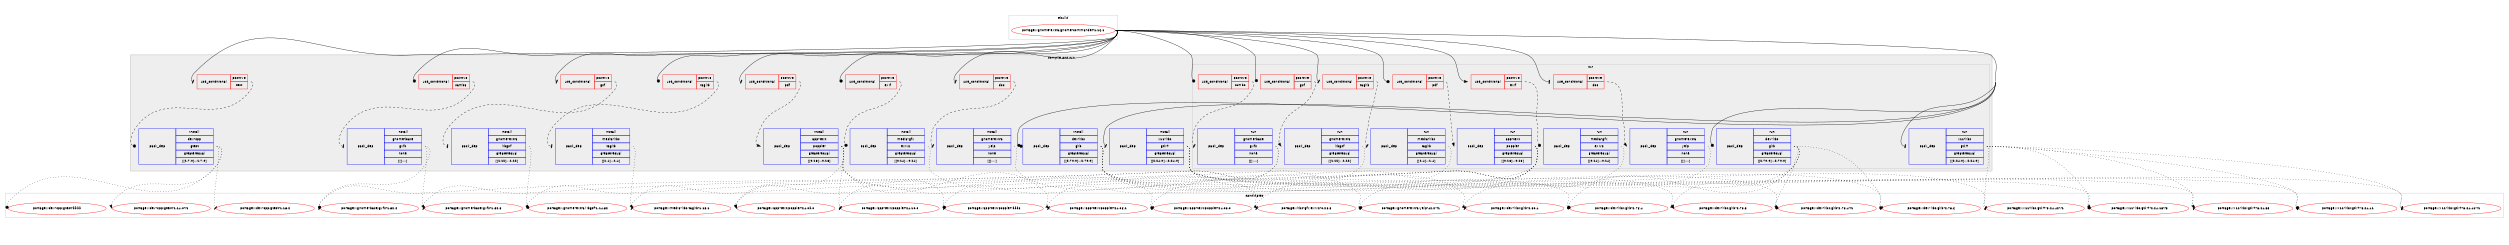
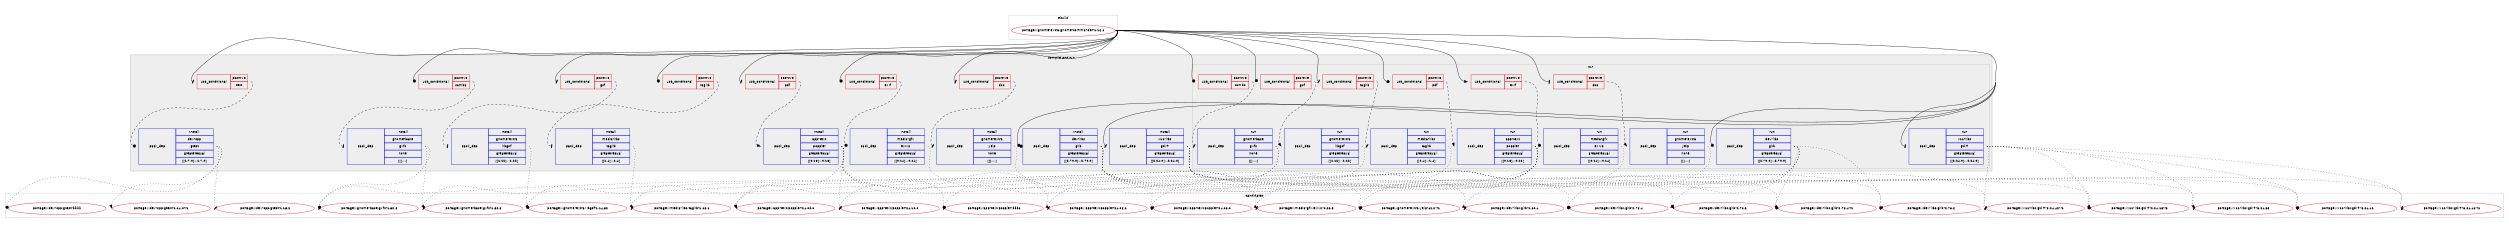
  digraph {
    compound=true
    concentrate=true
    fontname=Helvetica
    fontsize=10
    newrank=true
    rankdir=TB
    ranksep=1.5
    node [color=red fontname=Helvetica fontsize=10 shape=none]
    edge [arrowhead=tee headport=w style=dotted tailport=e weight=100]
    n1 [label="portage://gnome-extra/gnome-commander-1.16.1" width=4 shape=""]
    n2 [color=blue label=<<TABLE BORDER="0" CELLBORDER="1" CELLSPACING="0" CELLPADDING="4" WIDTH="220"><TR><TD ROWSPAN="6" CELLPADDING="30">pack_dep</TD></TR><TR><TD WIDTH="110">install</TD></TR><TR><TD>gnome-extra</TD></TR><TR><TD>yelp</TD></TR><TR><TD>none</TD></TR><TR><TD>[[],,,,]</TD></TR></TABLE>>]
    n3 [label=<<TABLE BORDER="0" CELLBORDER="1" CELLSPACING="0" CELLPADDING="4"><TR><TD ROWSPAN="3" CELLPADDING="10">use_conditional</TD></TR><TR><TD>positive</TD></TR><TR><TD>doc</TD></TR></TABLE>>]
    n4 [color=blue label=<<TABLE BORDER="0" CELLBORDER="1" CELLSPACING="0" CELLPADDING="4" WIDTH="220"><TR><TD ROWSPAN="6" CELLPADDING="30">pack_dep</TD></TR><TR><TD WIDTH="110">install</TD></TR><TR><TD>media-gfx</TD></TR><TR><TD>exiv2</TD></TR><TR><TD>greaterequal</TD></TR><TR><TD>[[0,14],,,0.14]</TD></TR></TABLE>>]
    n5 [label=<<TABLE BORDER="0" CELLBORDER="1" CELLSPACING="0" CELLPADDING="4"><TR><TD ROWSPAN="3" CELLPADDING="10">use_conditional</TD></TR><TR><TD>positive</TD></TR><TR><TD>exif</TD></TR></TABLE>>]
    n6 [color=blue label=<<TABLE BORDER="0" CELLBORDER="1" CELLSPACING="0" CELLPADDING="4" WIDTH="220"><TR><TD ROWSPAN="6" CELLPADDING="30">pack_dep</TD></TR><TR><TD WIDTH="110">install</TD></TR><TR><TD>gnome-extra</TD></TR><TR><TD>libgsf</TD></TR><TR><TD>greaterequal</TD></TR><TR><TD>[[1,12],,,1.12]</TD></TR></TABLE>>]
    n7 [label=<<TABLE BORDER="0" CELLBORDER="1" CELLSPACING="0" CELLPADDING="4"><TR><TD ROWSPAN="3" CELLPADDING="10">use_conditional</TD></TR><TR><TD>positive</TD></TR><TR><TD>gsf</TD></TR></TABLE>>]
    n8 [color=blue label=<<TABLE BORDER="0" CELLBORDER="1" CELLSPACING="0" CELLPADDING="4" WIDTH="220"><TR><TD ROWSPAN="6" CELLPADDING="30">pack_dep</TD></TR><TR><TD WIDTH="110">install</TD></TR><TR><TD>app-text</TD></TR><TR><TD>poppler</TD></TR><TR><TD>greaterequal</TD></TR><TR><TD>[[0,18],,,0.18]</TD></TR></TABLE>>]
    n9 [label=<<TABLE BORDER="0" CELLBORDER="1" CELLSPACING="0" CELLPADDING="4"><TR><TD ROWSPAN="3" CELLPADDING="10">use_conditional</TD></TR><TR><TD>positive</TD></TR><TR><TD>pdf</TD></TR></TABLE>>]
    n10 [color=blue label=<<TABLE BORDER="0" CELLBORDER="1" CELLSPACING="0" CELLPADDING="4" WIDTH="220"><TR><TD ROWSPAN="6" CELLPADDING="30">pack_dep</TD></TR><TR><TD WIDTH="110">install</TD></TR><TR><TD>gnome-base</TD></TR><TR><TD>gvfs</TD></TR><TR><TD>none</TD></TR><TR><TD>[[],,,,]</TD></TR></TABLE>>]
    n11 [label=<<TABLE BORDER="0" CELLBORDER="1" CELLSPACING="0" CELLPADDING="4"><TR><TD ROWSPAN="3" CELLPADDING="10">use_conditional</TD></TR><TR><TD>positive</TD></TR><TR><TD>samba</TD></TR></TABLE>>]
    n12 [color=blue label=<<TABLE BORDER="0" CELLBORDER="1" CELLSPACING="0" CELLPADDING="4" WIDTH="220"><TR><TD ROWSPAN="6" CELLPADDING="30">pack_dep</TD></TR><TR><TD WIDTH="110">install</TD></TR><TR><TD>media-libs</TD></TR><TR><TD>taglib</TD></TR><TR><TD>greaterequal</TD></TR><TR><TD>[[1,4],,,1.4]</TD></TR></TABLE>>]
    n13 [label=<<TABLE BORDER="0" CELLBORDER="1" CELLSPACING="0" CELLPADDING="4"><TR><TD ROWSPAN="3" CELLPADDING="10">use_conditional</TD></TR><TR><TD>positive</TD></TR><TR><TD>taglib</TD></TR></TABLE>>]
    n14 [color=blue label=<<TABLE BORDER="0" CELLBORDER="1" CELLSPACING="0" CELLPADDING="4" WIDTH="220"><TR><TD ROWSPAN="6" CELLPADDING="30">pack_dep</TD></TR><TR><TD WIDTH="110">install</TD></TR><TR><TD>dev-cpp</TD></TR><TR><TD>gtest</TD></TR><TR><TD>greaterequal</TD></TR><TR><TD>[[1,7,0],,,1.7.0]</TD></TR></TABLE>>]
    n15 [label=<<TABLE BORDER="0" CELLBORDER="1" CELLSPACING="0" CELLPADDING="4"><TR><TD ROWSPAN="3" CELLPADDING="10">use_conditional</TD></TR><TR><TD>positive</TD></TR><TR><TD>test</TD></TR></TABLE>>]
    n16 [color=blue label=<<TABLE BORDER="0" CELLBORDER="1" CELLSPACING="0" CELLPADDING="4" WIDTH="220"><TR><TD ROWSPAN="6" CELLPADDING="30">pack_dep</TD></TR><TR><TD WIDTH="110">install</TD></TR><TR><TD>dev-libs</TD></TR><TR><TD>glib</TD></TR><TR><TD>greaterequal</TD></TR><TR><TD>[[2,70,0],,,2.70.0]</TD></TR></TABLE>>]
    n17 [color=blue label=<<TABLE BORDER="0" CELLBORDER="1" CELLSPACING="0" CELLPADDING="4" WIDTH="220"><TR><TD ROWSPAN="6" CELLPADDING="30">pack_dep</TD></TR><TR><TD WIDTH="110">install</TD></TR><TR><TD>x11-libs</TD></TR><TR><TD>gtk+</TD></TR><TR><TD>greaterequal</TD></TR><TR><TD>[[2,24,0],,,2.24.0]</TD></TR></TABLE>>]
    n18 [color=blue label=<<TABLE BORDER="0" CELLBORDER="1" CELLSPACING="0" CELLPADDING="4" WIDTH="220"><TR><TD ROWSPAN="6" CELLPADDING="30">pack_dep</TD></TR><TR><TD WIDTH="110">run</TD></TR><TR><TD>gnome-extra</TD></TR><TR><TD>yelp</TD></TR><TR><TD>none</TD></TR><TR><TD>[[],,,,]</TD></TR></TABLE>>]
    n19 [label=<<TABLE BORDER="0" CELLBORDER="1" CELLSPACING="0" CELLPADDING="4"><TR><TD ROWSPAN="3" CELLPADDING="10">use_conditional</TD></TR><TR><TD>positive</TD></TR><TR><TD>doc</TD></TR></TABLE>>]
    n20 [color=blue label=<<TABLE BORDER="0" CELLBORDER="1" CELLSPACING="0" CELLPADDING="4" WIDTH="220"><TR><TD ROWSPAN="6" CELLPADDING="30">pack_dep</TD></TR><TR><TD WIDTH="110">run</TD></TR><TR><TD>media-gfx</TD></TR><TR><TD>exiv2</TD></TR><TR><TD>greaterequal</TD></TR><TR><TD>[[0,14],,,0.14]</TD></TR></TABLE>>]
    n21 [label=<<TABLE BORDER="0" CELLBORDER="1" CELLSPACING="0" CELLPADDING="4"><TR><TD ROWSPAN="3" CELLPADDING="10">use_conditional</TD></TR><TR><TD>positive</TD></TR><TR><TD>exif</TD></TR></TABLE>>]
    n22 [color=blue label=<<TABLE BORDER="0" CELLBORDER="1" CELLSPACING="0" CELLPADDING="4" WIDTH="220"><TR><TD ROWSPAN="6" CELLPADDING="30">pack_dep</TD></TR><TR><TD WIDTH="110">run</TD></TR><TR><TD>gnome-extra</TD></TR><TR><TD>libgsf</TD></TR><TR><TD>greaterequal</TD></TR><TR><TD>[[1,12],,,1.12]</TD></TR></TABLE>>]
    n23 [label=<<TABLE BORDER="0" CELLBORDER="1" CELLSPACING="0" CELLPADDING="4"><TR><TD ROWSPAN="3" CELLPADDING="10">use_conditional</TD></TR><TR><TD>positive</TD></TR><TR><TD>gsf</TD></TR></TABLE>>]
    n24 [color=blue label=<<TABLE BORDER="0" CELLBORDER="1" CELLSPACING="0" CELLPADDING="4" WIDTH="220"><TR><TD ROWSPAN="6" CELLPADDING="30">pack_dep</TD></TR><TR><TD WIDTH="110">run</TD></TR><TR><TD>app-text</TD></TR><TR><TD>poppler</TD></TR><TR><TD>greaterequal</TD></TR><TR><TD>[[0,18],,,0.18]</TD></TR></TABLE>>]
    n25 [label=<<TABLE BORDER="0" CELLBORDER="1" CELLSPACING="0" CELLPADDING="4"><TR><TD ROWSPAN="3" CELLPADDING="10">use_conditional</TD></TR><TR><TD>positive</TD></TR><TR><TD>pdf</TD></TR></TABLE>>]
    n26 [color=blue label=<<TABLE BORDER="0" CELLBORDER="1" CELLSPACING="0" CELLPADDING="4" WIDTH="220"><TR><TD ROWSPAN="6" CELLPADDING="30">pack_dep</TD></TR><TR><TD WIDTH="110">run</TD></TR><TR><TD>gnome-base</TD></TR><TR><TD>gvfs</TD></TR><TR><TD>none</TD></TR><TR><TD>[[],,,,]</TD></TR></TABLE>>]
    n27 [label=<<TABLE BORDER="0" CELLBORDER="1" CELLSPACING="0" CELLPADDING="4"><TR><TD ROWSPAN="3" CELLPADDING="10">use_conditional</TD></TR><TR><TD>positive</TD></TR><TR><TD>samba</TD></TR></TABLE>>]
    n28 [color=blue label=<<TABLE BORDER="0" CELLBORDER="1" CELLSPACING="0" CELLPADDING="4" WIDTH="220"><TR><TD ROWSPAN="6" CELLPADDING="30">pack_dep</TD></TR><TR><TD WIDTH="110">run</TD></TR><TR><TD>media-libs</TD></TR><TR><TD>taglib</TD></TR><TR><TD>greaterequal</TD></TR><TR><TD>[[1,4],,,1.4]</TD></TR></TABLE>>]
    n29 [label=<<TABLE BORDER="0" CELLBORDER="1" CELLSPACING="0" CELLPADDING="4"><TR><TD ROWSPAN="3" CELLPADDING="10">use_conditional</TD></TR><TR><TD>positive</TD></TR><TR><TD>taglib</TD></TR></TABLE>>]
    n30 [color=blue label=<<TABLE BORDER="0" CELLBORDER="1" CELLSPACING="0" CELLPADDING="4" WIDTH="220"><TR><TD ROWSPAN="6" CELLPADDING="30">pack_dep</TD></TR><TR><TD WIDTH="110">run</TD></TR><TR><TD>dev-libs</TD></TR><TR><TD>glib</TD></TR><TR><TD>greaterequal</TD></TR><TR><TD>[[2,70,0],,,2.70.0]</TD></TR></TABLE>>]
    n31 [color=blue label=<<TABLE BORDER="0" CELLBORDER="1" CELLSPACING="0" CELLPADDING="4" WIDTH="220"><TR><TD ROWSPAN="6" CELLPADDING="30">pack_dep</TD></TR><TR><TD WIDTH="110">run</TD></TR><TR><TD>x11-libs</TD></TR><TR><TD>gtk+</TD></TR><TR><TD>greaterequal</TD></TR><TR><TD>[[2,24,0],,,2.24.0]</TD></TR></TABLE>>]
    n32 [label="portage://gnome-extra/yelp-42.2-r1" width=4 shape=""]
-   n33 [label="portage://libs-gfx/exiv2-0.28.3" width=4 shape=""]
+   n33 [label="portage://media-gfx/exiv2-0.28.3" width=4 shape=""]
    n34 [label="portage://gnome-extra/libgsf-1.14.52" width=4 shape=""]
    n35 [label="portage://app-text/poppler-9998" width=4 shape=""]
    n36 [label="portage://app-text/poppler-24.10.0" width=4 shape=""]
    n37 [label="portage://app-text/poppler-24.09.0" width=4 shape=""]
    n38 [label="portage://app-text/poppler-24.08.0" width=4 shape=""]
    n39 [label="portage://app-text/poppler-24.06.1" width=4 shape=""]
    n40 [label="portage://gnome-base/gvfs-1.52.3" width=4 shape=""]
    n41 [label="portage://gnome-base/gvfs-1.52.2" width=4 shape=""]
    n42 [label="portage://media-libs/taglib-1.13.1" width=4 shape=""]
    n43 [label="portage://dev-cpp/gtest-9999" width=4 shape=""]
    n44 [label="portage://dev-cpp/gtest-1.15.2" width=4 shape=""]
    n45 [label="portage://dev-cpp/gtest-1.14.0-r1" width=4 shape=""]
    n46 [label="portage://dev-libs/glib-2.80.4" width=4 shape=""]
    n47 [label="portage://dev-libs/glib-2.78.6" width=4 shape=""]
    n48 [label="portage://dev-libs/glib-2.78.4-r1" width=4 shape=""]
    n49 [label="portage://dev-libs/glib-2.78.3" width=4 shape=""]
    n50 [label="portage://dev-libs/glib-2.76.4" width=4 shape=""]
    n51 [label="portage://x11-libs/gtk+-3.24.42-r1" width=4 shape=""]
    n52 [label="portage://x11-libs/gtk+-3.24.41-r1" width=4 shape=""]
    n53 [label="portage://x11-libs/gtk+-3.24.41" width=4 shape=""]
    n54 [label="portage://x11-libs/gtk+-3.24.35" width=4 shape=""]
    n55 [label="portage://x11-libs/gtk+-2.24.13-r3" width=4 shape=""]
    subgraph cluster_1 {
      color=gray
      label=<<i>ebuild</i>>
      n1
    }
    subgraph cluster_2 {
      color=gray
      label=<<i>dependencies</i>>
      subgraph cluster_3 {
        color=gray
        fillcolor="#eeeeee"
        label=<<i>compile</i>>
        style=filled
        subgraph sub_4 {
          color=gray
          fillcolor="#eeeeee"
          label=<<i>compile</i>>
          style=filled
          n3
          subgraph sub_5 {
            color=gray
            fillcolor="#eeeeee"
            label=<<i>compile</i>>
            style=filled
            n2
          }
        }
        subgraph sub_6 {
          color=gray
          fillcolor="#eeeeee"
          label=<<i>compile</i>>
          style=filled
          n5
          subgraph sub_7 {
            color=gray
            fillcolor="#eeeeee"
            label=<<i>compile</i>>
            style=filled
            n4
          }
        }
        subgraph sub_8 {
          color=gray
          fillcolor="#eeeeee"
          label=<<i>compile</i>>
          style=filled
          n7
          subgraph sub_9 {
            color=gray
            fillcolor="#eeeeee"
            label=<<i>compile</i>>
            style=filled
            n6
          }
        }
        subgraph sub_10 {
          color=gray
          fillcolor="#eeeeee"
          label=<<i>compile</i>>
          style=filled
          n9
          subgraph sub_11 {
            color=gray
            fillcolor="#eeeeee"
            label=<<i>compile</i>>
            style=filled
            n8
          }
        }
        subgraph sub_12 {
          color=gray
          fillcolor="#eeeeee"
          label=<<i>compile</i>>
          style=filled
          n11
          subgraph sub_13 {
            color=gray
            fillcolor="#eeeeee"
            label=<<i>compile</i>>
            style=filled
            n10
          }
        }
        subgraph sub_14 {
          color=gray
          fillcolor="#eeeeee"
          label=<<i>compile</i>>
          style=filled
          n13
          subgraph sub_15 {
            color=gray
            fillcolor="#eeeeee"
            label=<<i>compile</i>>
            style=filled
            n12
          }
        }
        subgraph sub_16 {
          color=gray
          fillcolor="#eeeeee"
          label=<<i>compile</i>>
          style=filled
          n15
          subgraph sub_17 {
            color=gray
            fillcolor="#eeeeee"
            label=<<i>compile</i>>
            style=filled
            n14
          }
        }
        subgraph sub_18 {
          color=gray
          fillcolor="#eeeeee"
          label=<<i>compile</i>>
          style=filled
          n16
        }
        subgraph sub_19 {
          color=gray
          fillcolor="#eeeeee"
          label=<<i>compile</i>>
          style=filled
          n17
        }
      }
      subgraph cluster_20 {
        color=gray
        fillcolor="#eeeeee"
        label=<<i>compile and run</i>>
        style=filled
      }
      subgraph cluster_21 {
        color=gray
        fillcolor="#eeeeee"
        label=<<i>run</i>>
        style=filled
        subgraph sub_22 {
          color=gray
          fillcolor="#eeeeee"
          label=<<i>run</i>>
          style=filled
          n19
          subgraph sub_23 {
            color=gray
            fillcolor="#eeeeee"
            label=<<i>run</i>>
            style=filled
            n18
          }
        }
        subgraph sub_24 {
          color=gray
          fillcolor="#eeeeee"
          label=<<i>run</i>>
          style=filled
          n21
          subgraph sub_25 {
            color=gray
            fillcolor="#eeeeee"
            label=<<i>run</i>>
            style=filled
            n20
          }
        }
        subgraph sub_26 {
          color=gray
          fillcolor="#eeeeee"
          label=<<i>run</i>>
          style=filled
          n23
          subgraph sub_27 {
            color=gray
            fillcolor="#eeeeee"
            label=<<i>run</i>>
            style=filled
            n22
          }
        }
        subgraph sub_28 {
          color=gray
          fillcolor="#eeeeee"
          label=<<i>run</i>>
          style=filled
          n25
          subgraph sub_29 {
            color=gray
            fillcolor="#eeeeee"
            label=<<i>run</i>>
            style=filled
            n24
          }
        }
        subgraph sub_30 {
          color=gray
          fillcolor="#eeeeee"
          label=<<i>run</i>>
          style=filled
          n27
          subgraph sub_31 {
            color=gray
            fillcolor="#eeeeee"
            label=<<i>run</i>>
            style=filled
            n26
          }
        }
        subgraph sub_32 {
          color=gray
          fillcolor="#eeeeee"
          label=<<i>run</i>>
          style=filled
          n29
          subgraph sub_33 {
            color=gray
            fillcolor="#eeeeee"
            label=<<i>run</i>>
            style=filled
            n28
          }
        }
        subgraph sub_34 {
          color=gray
          fillcolor="#eeeeee"
          label=<<i>run</i>>
          style=filled
          n30
        }
        subgraph sub_35 {
          color=gray
          fillcolor="#eeeeee"
          label=<<i>run</i>>
          style=filled
          n31
        }
      }
    }
    subgraph cluster_36 {
      color=gray
      label=<<i>candidates</i>>
      rank=same
      subgraph sub_37 {
        color=black
        label=<<i>candidates</i>>
        nodesep=1
        rank=same
        n35
        n36
        n37
        n38
        n39
      }
      subgraph sub_38 {
        color=black
        label=<<i>candidates</i>>
        nodesep=1
        rank=same
        n34
      }
      subgraph sub_39 {
        color=black
        label=<<i>candidates</i>>
        nodesep=1
        rank=same
        n32
      }
      subgraph sub_40 {
        color=black
        label=<<i>candidates</i>>
        nodesep=1
        rank=same
        n33
      }
      subgraph sub_41 {
        color=black
        label=<<i>candidates</i>>
        nodesep=1
        rank=same
        n40
        n41
      }
      subgraph sub_42 {
        color=black
        label=<<i>candidates</i>>
        nodesep=1
        rank=same
        n42
      }
      subgraph sub_43 {
        color=black
        label=<<i>candidates</i>>
        nodesep=1
        rank=same
        n43
        n44
        n45
      }
      subgraph sub_44 {
        color=black
        label=<<i>candidates</i>>
        nodesep=1
        rank=same
        n46
        n47
        n48
        n49
        n50
      }
      subgraph sub_45 {
        color=black
        label=<<i>candidates</i>>
        nodesep=1
        rank=same
        n51
        n52
        n53
        n54
        n55
      }
      subgraph sub_46 {
        color=black
        label=<<i>candidates</i>>
        nodesep=1
        rank=same
        n32
      }
      subgraph sub_47 {
        color=black
        label=<<i>candidates</i>>
        nodesep=1
        rank=same
        n33
      }
      subgraph sub_48 {
        color=black
        label=<<i>candidates</i>>
        nodesep=1
        rank=same
        n34
      }
      subgraph sub_49 {
        color=black
        label=<<i>candidates</i>>
        nodesep=1
        rank=same
        n35
        n36
        n37
        n38
        n39
      }
      subgraph sub_50 {
        color=black
        label=<<i>candidates</i>>
        nodesep=1
        rank=same
        n40
        n41
      }
      subgraph sub_51 {
        color=black
        label=<<i>candidates</i>>
        nodesep=1
        rank=same
        n42
      }
      subgraph sub_52 {
        color=black
        label=<<i>candidates</i>>
        nodesep=1
        rank=same
        n46
        n47
        n48
        n49
        n50
      }
      subgraph sub_53 {
        color=black
        label=<<i>candidates</i>>
        nodesep=1
        rank=same
        n51
        n52
        n53
        n54
        n55
      }
    }
    n1 -> n3 [style=solid weight=20]
    n1 -> n5 [arrowhead=dot style=solid weight=20]
    n1 -> n7 [style=solid weight=20]
    n1 -> n9 [style=solid weight=20]
    n1 -> n11 [arrowhead=dot style=solid weight=20]
    n1 -> n13 [arrowhead=dot style=solid weight=20]
    n1 -> n15 [style=solid weight=20]
    n1 -> n16 [arrowhead=dot style=solid weight=20]
    n1 -> n17 [style=solid weight=20]
    n1 -> n19 [style=solid weight=20]
    n1 -> n21 [arrowhead=normal style=solid weight=20]
    n1 -> n23 [arrowhead=dot style=solid weight=20]
    n1 -> n25 [arrowhead=dot style=solid weight=20]
    n1 -> n27 [arrowhead=dot style=solid weight=20]
    n1 -> n29 [style=solid weight=20]
    n1 -> n30 [arrowhead=dot style=solid weight=20]
    n1 -> n31 [style=solid weight=20]
    n2 -> n32 [arrowhead=dot]
    n3 -> n2 [style=dashed weight=20]
    n4 -> n33 [arrowhead=normal]
    n5 -> n4 [arrowhead=dot style=dashed weight=20]
    n6 -> n34 [arrowhead=normal]
    n7 -> n6 [style=dashed weight=20]
    n8 -> n35 [arrowhead=dot]
    n8 -> n36
    n8 -> n37 [arrowhead=normal]
    n8 -> n38 [arrowhead=dot]
    n8 -> n39 [arrowhead=normal]
    n9 -> n8 [arrowhead=normal style=dashed weight=20]
    n10 -> n40 [arrowhead=normal]
    n10 -> n41 [arrowhead=dot]
    n11 -> n10 [style=dashed weight=20]
    n12 -> n42 [arrowhead=normal]
    n13 -> n12 [style=dashed weight=20]
    n14 -> n43 [arrowhead=dot]
    n14 -> n44
    n14 -> n45 [arrowhead=normal]
    n15 -> n14 [arrowhead=dot style=dashed weight=20]
    n16 -> n46 [arrowhead=normal]
    n16 -> n47 [arrowhead=dot]
    n16 -> n48 [arrowhead=dot]
    n16 -> n49 [arrowhead=normal]
    n16 -> n50 [arrowhead=dot]
    n17 -> n51
    n17 -> n52
    n17 -> n53
    n17 -> n54
    n17 -> n55 [arrowhead=dot]
    n18 -> n32
    n19 -> n18 [arrowhead=normal style=dashed weight=20]
    n20 -> n33
    n21 -> n20 [arrowhead=dot style=dashed weight=20]
    n22 -> n34 [arrowhead=dot]
    n23 -> n22 [arrowhead=normal style=dashed weight=20]
    n24 -> n35
    n24 -> n36
    n24 -> n37 [arrowhead=normal]
    n24 -> n38
    n24 -> n39
    n25 -> n24 [arrowhead=normal style=dashed weight=20]
    n26 -> n40
    n26 -> n41
    n27 -> n26 [style=dashed weight=20]
    n28 -> n42
    n29 -> n28 [style=dashed weight=20]
    n30 -> n46
    n30 -> n47
    n30 -> n48 [arrowhead=normal]
    n30 -> n49 [arrowhead=normal]
    n30 -> n50 [arrowhead=dot]
    n31 -> n51
    n31 -> n52
    n31 -> n53 [arrowhead=dot]
    n31 -> n54 [arrowhead=normal]
    n31 -> n55 [arrowhead=normal]
  }
